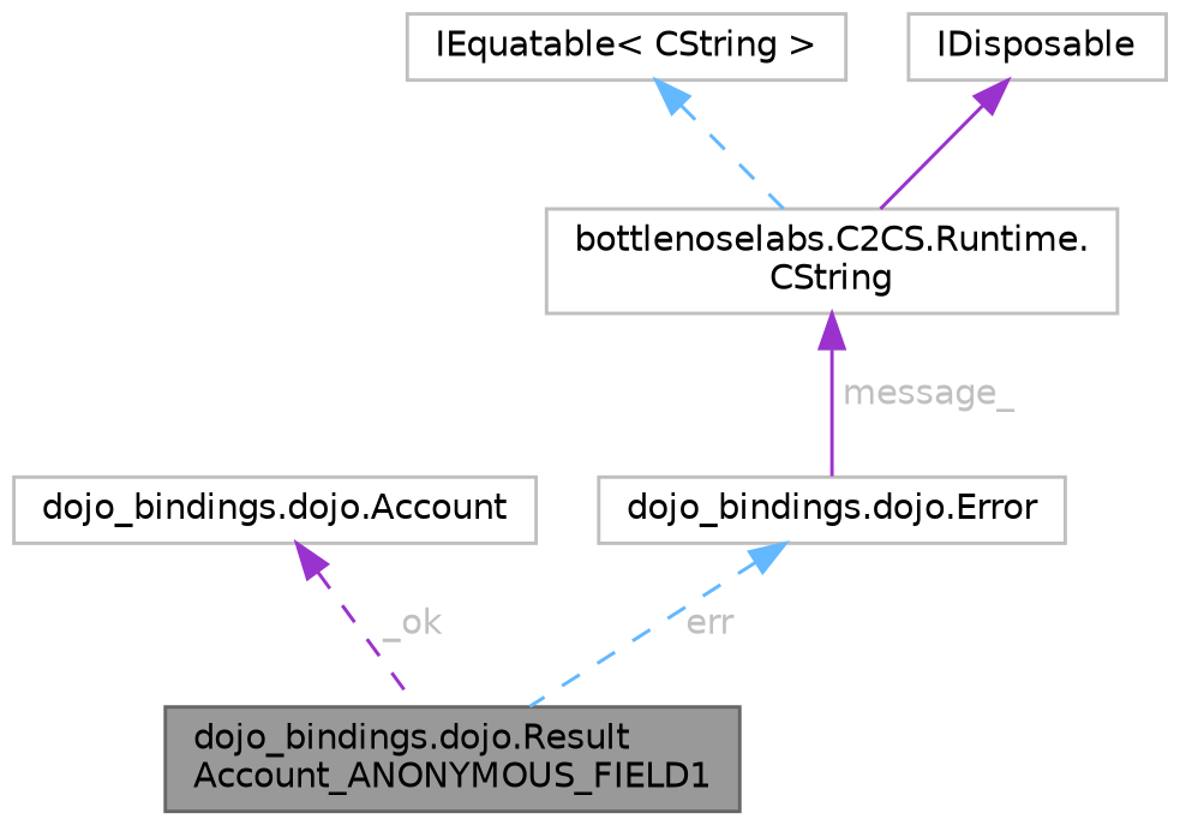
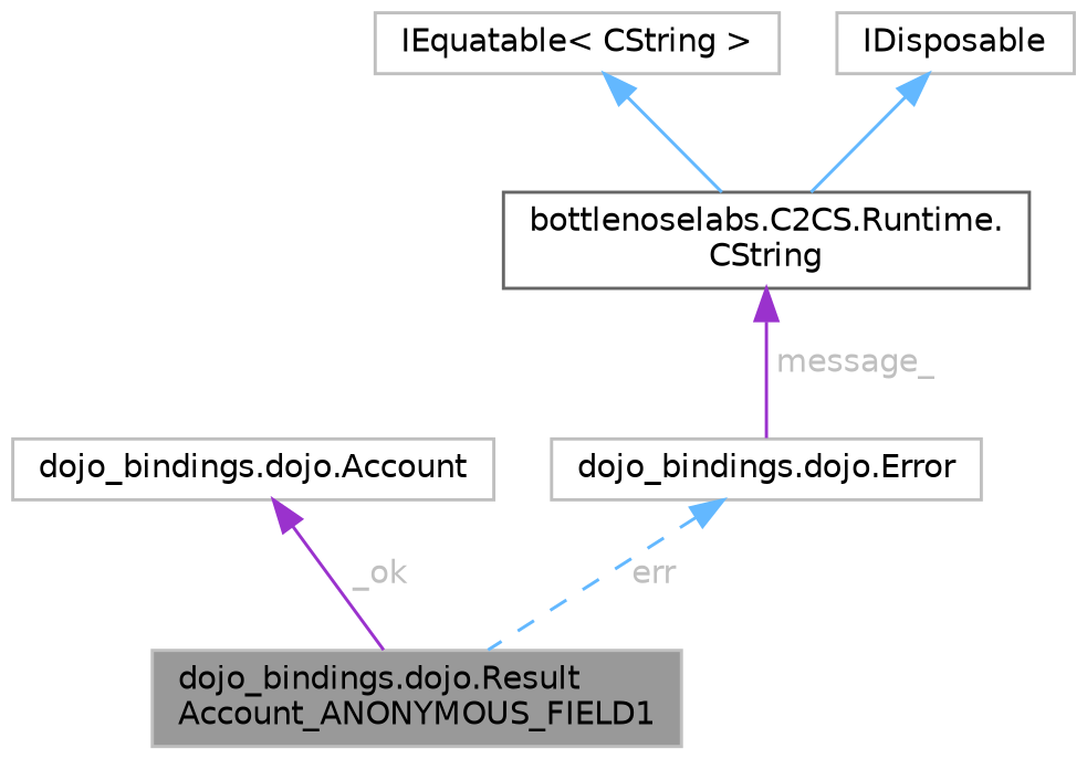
  digraph {
    node [color=grey75 fillcolor=white fontname=Helvetica fontsize=10 shape=box style=filled]
    edge [color=steelblue1 dir=back fontcolor=grey fontname=Helvetica fontsize=10 labelfontname=Helvetica labelfontsize=10 style=solid]
-   n1 [color=gray40 fillcolor=grey60 fontcolor=black height=0.2 label="dojo_bindings.dojo.Result\lAccount_ANONYMOUS_FIELD1" width=0.4]
+   n1 [fillcolor=grey60 fontcolor=black height=0.2 label="dojo_bindings.dojo.Result\lAccount_ANONYMOUS_FIELD1" width=0.4]
    n2 [height=0.2 label="dojo_bindings.dojo.Account" width=0.4]
    n3 [height=0.2 label="dojo_bindings.dojo.Error" width=0.4]
-   n4 [height=0.2 label="bottlenoselabs.C2CS.Runtime.\lCString" width=0.4]
+   n4 [color=gray40 height=0.2 label="bottlenoselabs.C2CS.Runtime.\lCString" width=0.4]
    n5 [height=0.2 label="IEquatable\< CString \>" width=0.4]
    n6 [height=0.2 label=IDisposable width=0.4]
-   n2 -> n1 [color=darkorchid3 label=" _ok" style=dashed]
+   n2 -> n1 [color=darkorchid3 label=" _ok"]
    n3 -> n1 [label=" err" style=dashed]
    n4 -> n3 [color=darkorchid3 label=" message_"]
-   n5 -> n4 [style=dashed fontcolor=""]
-   n6 -> n4 [color=darkorchid3 fontcolor=""]
+   n5 -> n4 [fontcolor=""]
+   n6 -> n4 [fontcolor=""]
  }
